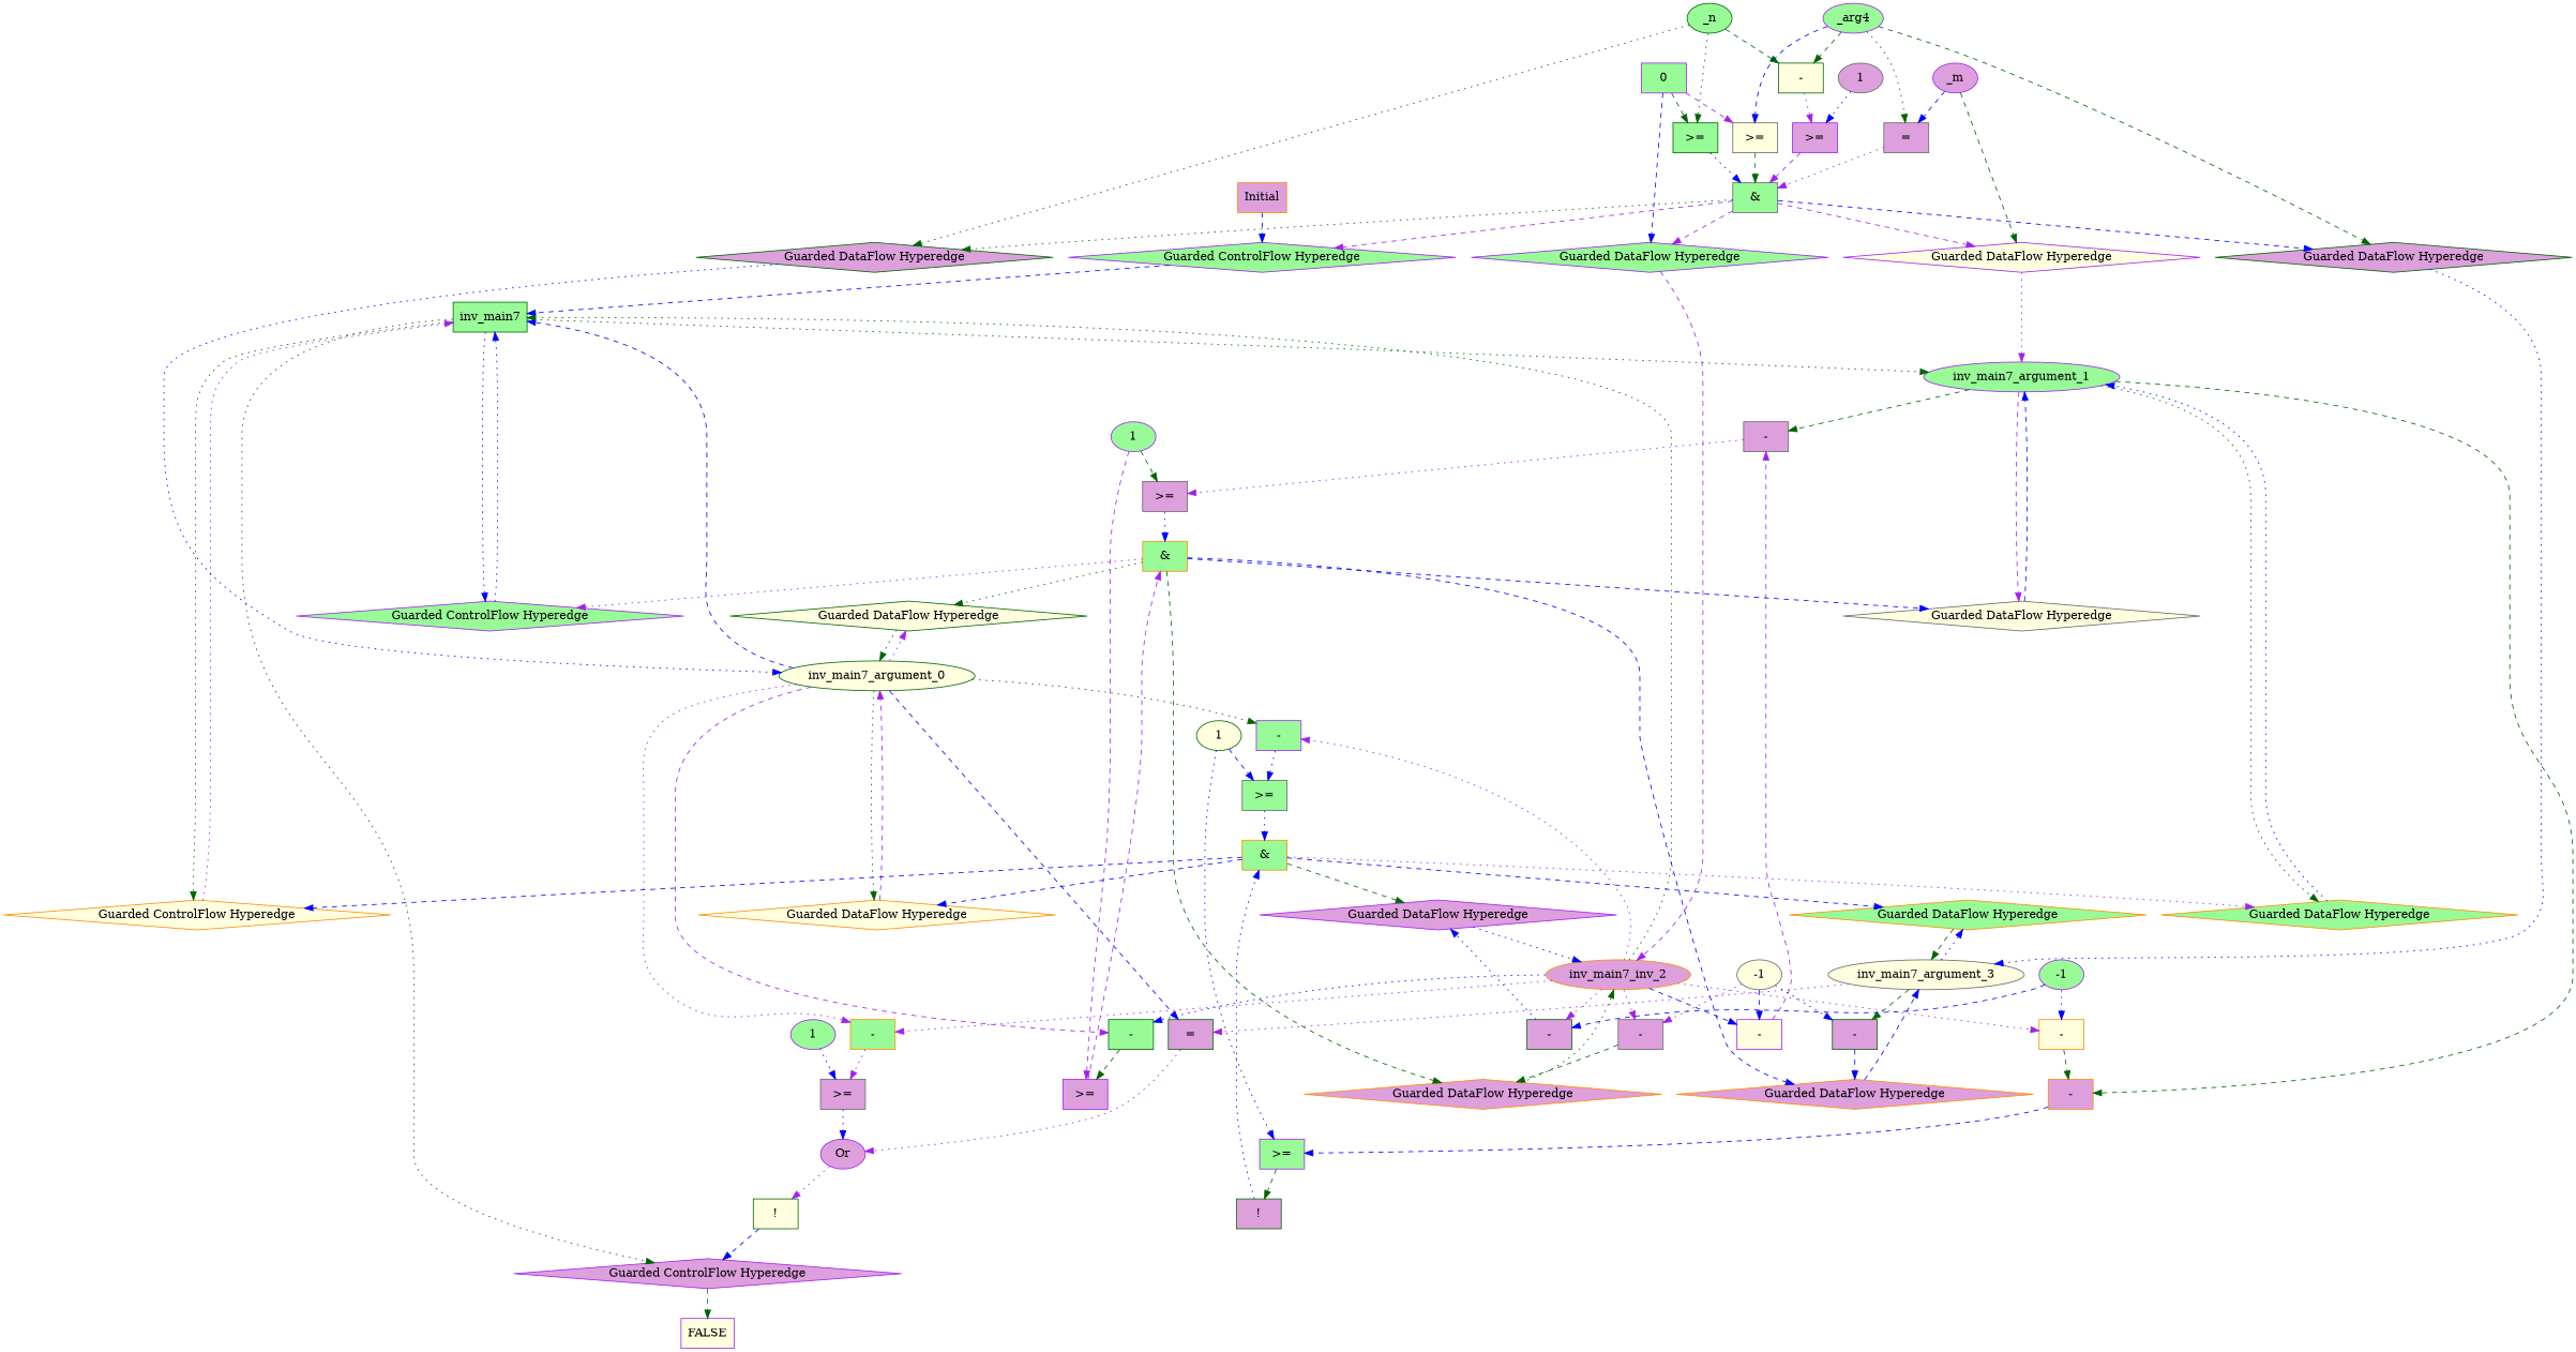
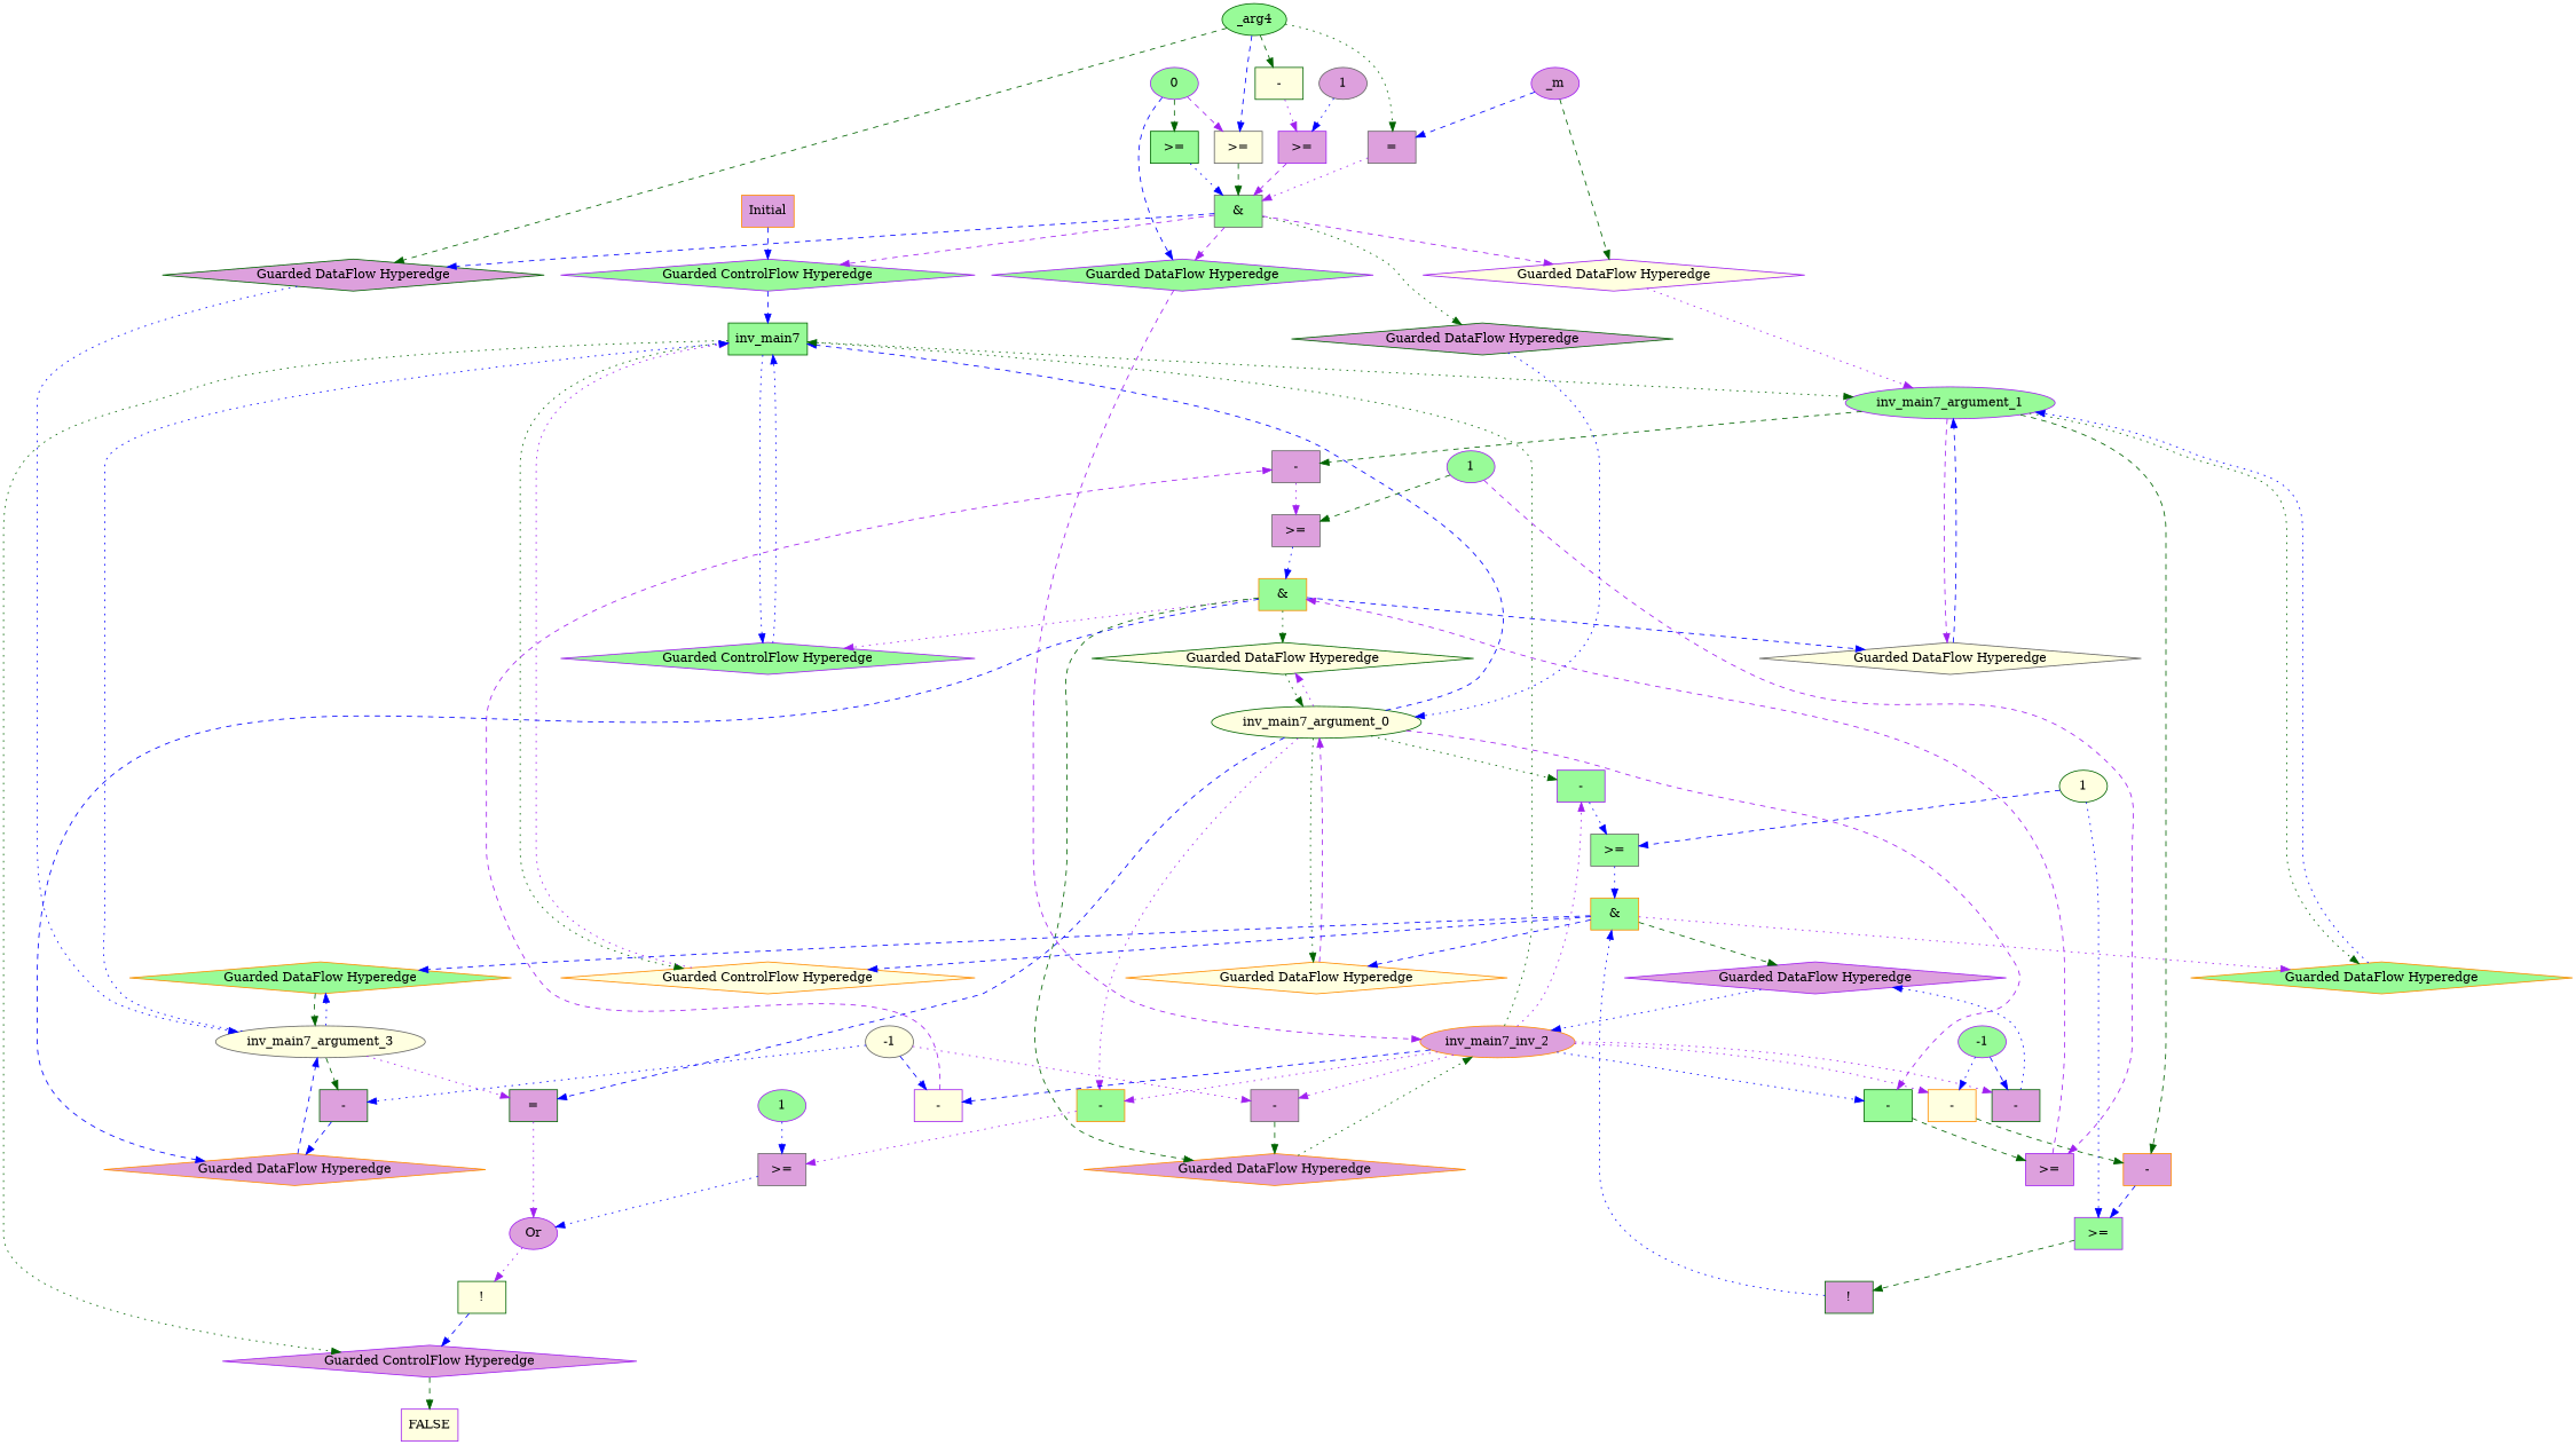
  digraph {
    node [color=purple fillcolor=plum shape=rect style=filled]
    edge [color=blue style=dotted]
    n1 [color=darkgreen fillcolor=palegreen label=inv_main7]
    n2 [fillcolor=palegreen label="Guarded ControlFlow Hyperedge" shape=diamond]
    n3 [color=darkorange fillcolor=lightyellow label="Guarded ControlFlow Hyperedge" shape=diamond]
    n4 [label="Guarded ControlFlow Hyperedge" shape=diamond]
    n5 [fillcolor=palegreen label=inv_main7_argument_1 shape=oval]
    n6 [fillcolor=lightyellow label=FALSE]
    n7 [color=darkorange label=Initial]
    n8 [fillcolor=palegreen label="Guarded ControlFlow Hyperedge" shape=diamond]
    n9 [color=darkgreen fillcolor=lightyellow label=inv_main7_argument_0 shape=oval]
    n10 [color=darkgreen fillcolor=palegreen label="-"]
    n11 [fillcolor=palegreen label="-"]
    n12 [color=darkgreen label="="]
    n13 [color=darkorange fillcolor=palegreen label="-"]
    n14 [color=darkgreen fillcolor=lightyellow label="Guarded DataFlow Hyperedge" shape=diamond]
    n15 [color=darkorange fillcolor=lightyellow label="Guarded DataFlow Hyperedge" shape=diamond]
    n16 [label=">="]
    n17 [color=gray40 fillcolor=palegreen label=">="]
    n18 [label=Or shape=""]
    n19 [color=gray40 label=">="]
    n20 [color=gray40 label="-"]
    n21 [color=darkorange label="-"]
    n22 [color=gray40 fillcolor=lightyellow label="Guarded DataFlow Hyperedge" shape=diamond]
    n23 [color=darkorange fillcolor=palegreen label="Guarded DataFlow Hyperedge" shape=diamond]
    n24 [color=gray40 label=">="]
    n25 [fillcolor=palegreen label=">="]
    n26 [color=darkorange label=inv_main7_inv_2 shape=oval]
    n27 [fillcolor=lightyellow label="-"]
    n28 [color=gray40 label="-"]
    n29 [color=darkorange fillcolor=lightyellow label="-"]
    n30 [color=darkgreen label="-"]
    n31 [color=darkorange label="Guarded DataFlow Hyperedge" shape=diamond]
    n32 [label="Guarded DataFlow Hyperedge" shape=diamond]
    n33 [color=gray40 fillcolor=lightyellow label=inv_main7_argument_3 shape=oval]
    n34 [color=darkgreen label="-"]
    n35 [color=darkorange fillcolor=palegreen label="Guarded DataFlow Hyperedge" shape=diamond]
    n36 [color=darkorange label="Guarded DataFlow Hyperedge" shape=diamond]
    n37 [color=darkorange fillcolor=palegreen label="&"]
    n38 [fillcolor=palegreen label=1 shape=""]
    n39 [color=gray40 fillcolor=lightyellow label=-1 shape=""]
    n40 [color=darkorange fillcolor=palegreen label="&"]
    n41 [color=darkgreen label="!"]
    n42 [color=darkgreen fillcolor=lightyellow label=1 shape=""]
    n43 [fillcolor=palegreen label=-1 shape=""]
    n44 [color=gray40 fillcolor=palegreen label="&"]
    n45 [color=darkgreen label="Guarded DataFlow Hyperedge" shape=diamond]
    n46 [fillcolor=lightyellow label="Guarded DataFlow Hyperedge" shape=diamond]
    n47 [fillcolor=palegreen label="Guarded DataFlow Hyperedge" shape=diamond]
    n48 [color=darkgreen label="Guarded DataFlow Hyperedge" shape=diamond]
    n49 [label=">="]
    n50 [color=darkgreen fillcolor=lightyellow label="-"]
    n51 [color=gray40 label=1 shape=""]
-   n52 [color=darkgreen fillcolor=palegreen label=_n shape=""]
    n53 [color=darkgreen fillcolor=palegreen label=">="]
-   n54 [fillcolor=palegreen label=_arg4 shape=""]
+   n54 [color=darkgreen fillcolor=palegreen label=_arg4 shape=""]
    n55 [color=gray40 fillcolor=lightyellow label=">="]
    n56 [color=gray40 label="="]
-   n57 [fillcolor=palegreen label=0 shape=box]
+   n57 [fillcolor=palegreen label=0 shape=""]
    n58 [label=_m shape=""]
    n59 [color=darkgreen fillcolor=lightyellow label="!"]
    n60 [fillcolor=palegreen label=1 shape=""]
    n1 -> n2
    n1 -> n3 [color=darkgreen]
    n1 -> n4 [color=darkgreen]
    n1 -> n5 [color=darkgreen]
    n2 -> n1
    n3 -> n1 [color=purple]
    n4 -> n6 [color=darkgreen style=dashed]
    n5 -> n20 [color=darkgreen style=dashed]
    n5 -> n21 [color=darkgreen style=dashed]
    n5 -> n22 [color=purple style=dashed]
    n5 -> n23 [color=darkgreen]
    n7 -> n8 [style=dashed]
    n8 -> n1 [style=dashed]
    n9 -> n1 [style=dashed]
    n9 -> n10 [color=purple style=dashed]
    n9 -> n11 [color=darkgreen]
    n9 -> n12 [style=dashed]
    n9 -> n13 [color=purple]
    n9 -> n14 [color=purple]
    n9 -> n15 [color=darkgreen]
    n10 -> n16 [color=darkgreen style=dashed]
    n11 -> n17
    n12 -> n18 [color=purple]
    n13 -> n19 [color=purple]
    n14 -> n9 [color=darkgreen]
    n15 -> n9 [color=purple style=dashed]
    n16 -> n37 [color=purple style=dashed]
    n17 -> n40
    n18 -> n59 [color=purple]
    n19 -> n18
    n20 -> n24 [color=purple]
    n21 -> n25 [style=dashed]
    n22 -> n5 [style=dashed]
    n23 -> n5
    n24 -> n37
    n25 -> n41 [color=darkgreen style=dashed]
    n26 -> n1 [color=darkgreen]
    n26 -> n10
    n26 -> n11 [color=purple]
    n26 -> n13 [color=purple]
    n26 -> n27 [style=dashed]
    n26 -> n28 [color=purple]
    n26 -> n29 [color=purple]
    n26 -> n30 [color=purple]
    n27 -> n20 [color=purple style=dashed]
    n28 -> n31 [color=darkgreen style=dashed]
    n29 -> n21 [color=darkgreen style=dashed]
    n30 -> n32
    n31 -> n26 [color=darkgreen]
    n32 -> n26
+   n33 -> n1
    n33 -> n12 [color=purple]
    n33 -> n34 [color=darkgreen style=dashed]
    n33 -> n35
    n34 -> n36 [style=dashed]
    n35 -> n33 [color=darkgreen style=dashed]
    n36 -> n33 [style=dashed]
    n37 -> n2 [color=purple]
    n37 -> n14 [color=darkgreen]
    n37 -> n22 [style=dashed]
    n37 -> n31 [color=darkgreen style=dashed]
    n37 -> n36 [style=dashed]
    n38 -> n16 [color=purple style=dashed]
    n38 -> n24 [color=darkgreen style=dashed]
    n39 -> n27 [style=dashed]
    n39 -> n28 [color=purple]
    n39 -> n34
    n40 -> n3 [style=dashed]
    n40 -> n15 [style=dashed]
    n40 -> n23 [color=purple]
    n40 -> n32 [color=darkgreen style=dashed]
    n40 -> n35 [style=dashed]
    n41 -> n40
    n42 -> n17 [style=dashed]
    n42 -> n25
    n43 -> n29
    n43 -> n30 [style=dashed]
    n44 -> n8 [color=purple style=dashed]
    n44 -> n45 [color=darkgreen]
    n44 -> n46 [color=purple style=dashed]
    n44 -> n47 [color=purple style=dashed]
    n44 -> n48 [style=dashed]
    n45 -> n9
    n46 -> n5 [color=purple]
    n47 -> n26 [color=purple style=dashed]
    n48 -> n33
    n49 -> n44 [color=purple style=dashed]
    n50 -> n49 [color=purple]
    n51 -> n49
-   n52 -> n45 [color=darkgreen]
-   n52 -> n50 [color=darkgreen style=dashed]
-   n52 -> n53 [color=darkgreen]
    n53 -> n44
    n54 -> n48 [color=darkgreen style=dashed]
    n54 -> n50 [color=darkgreen style=dashed]
    n54 -> n55 [style=dashed]
    n54 -> n56 [color=darkgreen]
    n55 -> n44 [color=darkgreen style=dashed]
    n56 -> n44 [color=purple]
    n57 -> n47 [style=dashed]
    n57 -> n53 [color=darkgreen style=dashed]
    n57 -> n55 [color=purple style=dashed]
    n58 -> n46 [color=darkgreen style=dashed]
    n58 -> n56 [style=dashed]
    n59 -> n4 [style=dashed]
    n60 -> n19
  }
